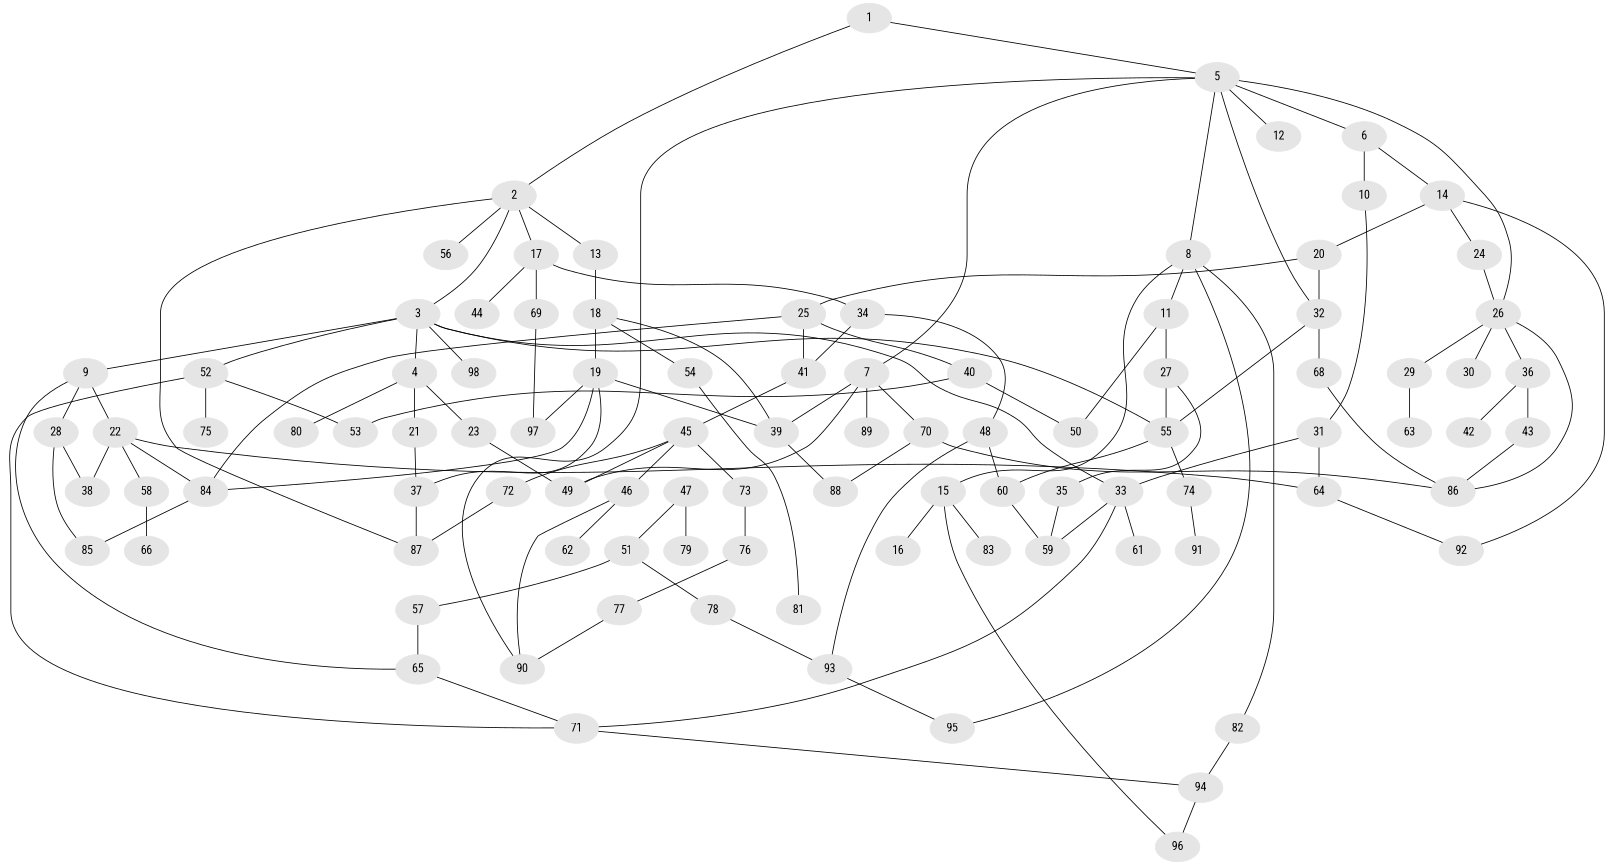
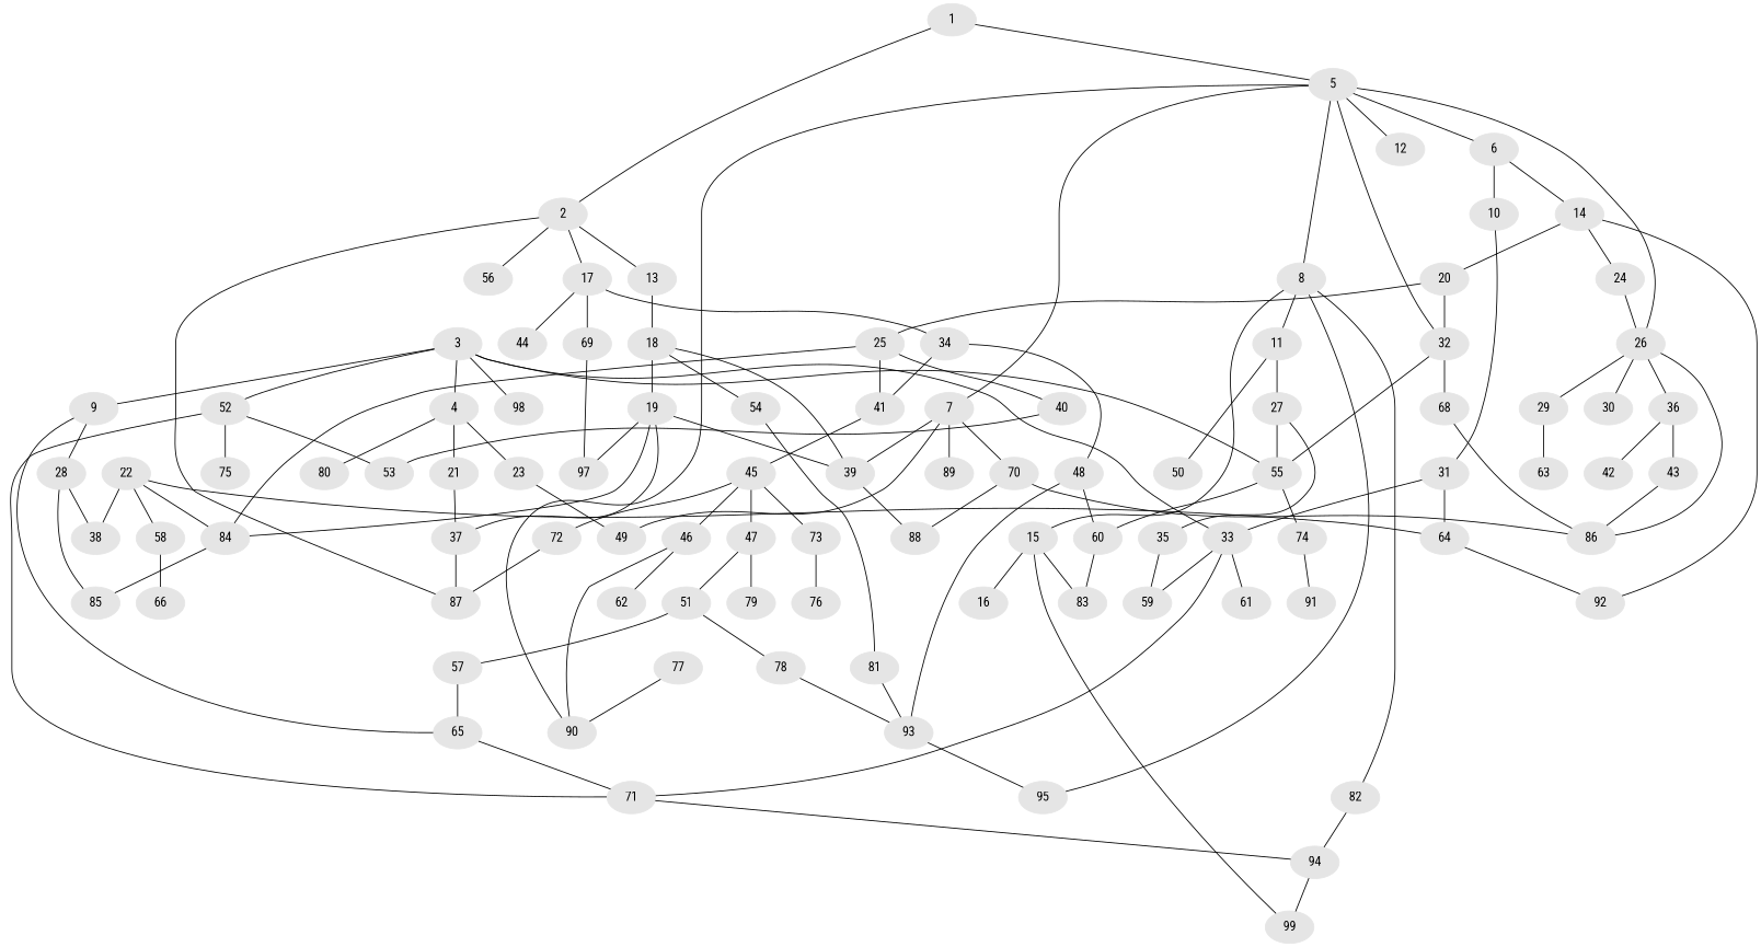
  graph {
    fontname="Roboto Condensed"
    node [color=gray90 fontname="Roboto Condensed" style=filled]
    edge [fontname="Roboto Condensed"]
    1
    2
    5
    3
    13
    17
    56
    87
    6
    7
    8
    12
    26
    32
    90
    4
    9
    33
    52
    55
    98
    18
    34
    44
    69
    21
    23
    80
    22
    28
    65
    59
    61
    71
    53
    75
    60
    74
    37
    49
    10
    14
    39
    70
    89
    11
    15
    82
    95
    29
    30
    36
    86
    68
    31
    20
    24
    92
    88
    27
    50
    16
    83
-   96
+   96 [label=99]
    94
    84
    38
    58
    64
    85
    35
    19
    54
    25
    41
    48
    97
    81
    40
    66
    45
    63
    42
    43
    93
    46
    47
    72
    73
    62
    51
    79
    76
    57
    78
    91
    77
    1 -- 2
    1 -- 5
-   2 -- 3
    2 -- 13
    2 -- 17
    2 -- 56
    2 -- 87
    5 -- 6
    5 -- 7
    5 -- 8
    5 -- 12
    5 -- 26
    5 -- 32
    5 -- 90
    3 -- 4
    3 -- 9
    3 -- 33
    3 -- 52
    3 -- 55
    3 -- 98
    13 -- 18
    17 -- 34
    17 -- 44
    17 -- 69
    6 -- 10
    6 -- 14
    7 -- 49
    7 -- 39
    7 -- 70
    7 -- 89
    8 -- 11
    8 -- 15
    8 -- 82
    8 -- 95
    26 -- 29
    26 -- 30
    26 -- 36
    26 -- 86
    32 -- 55
    32 -- 68
    4 -- 21
    4 -- 23
    4 -- 80
-   9 -- 22
    9 -- 28
    9 -- 65
    33 -- 59
    33 -- 61
    33 -- 71
    52 -- 71
    52 -- 53
    52 -- 75
    55 -- 60
    55 -- 74
    18 -- 39
    18 -- 19
    18 -- 54
    34 -- 41
    34 -- 48
    69 -- 97
    21 -- 37
    23 -- 49
    22 -- 84
    22 -- 38
    22 -- 58
    22 -- 64
    28 -- 38
    28 -- 85
    65 -- 71
    71 -- 94
-   60 -- 59
+   60 -- 83
    74 -- 91
    37 -- 87
    10 -- 31
    14 -- 20
    14 -- 24
    14 -- 92
    39 -- 88
    70 -- 86
    70 -- 88
    11 -- 27
    11 -- 50
    15 -- 16
    15 -- 83
    15 -- 96
    82 -- 94
    29 -- 63
    36 -- 42
    36 -- 43
    68 -- 86
    31 -- 33
    31 -- 64
    20 -- 32
    20 -- 25
    24 -- 26
    27 -- 55
    27 -- 35
    94 -- 96
    84 -- 85
    58 -- 66
    64 -- 92
    35 -- 59
    19 -- 37
    19 -- 39
    19 -- 84
    19 -- 97
    54 -- 81
    25 -- 84
    25 -- 41
    25 -- 40
    41 -- 45
    48 -- 60
    48 -- 93
+   81 -- 93
    40 -- 53
-   40 -- 50
    45 -- 46
-   45 -- 49
+   45 -- 47
    45 -- 72
    45 -- 73
    43 -- 86
    93 -- 95
    46 -- 90
    46 -- 62
    47 -- 51
    47 -- 79
    72 -- 87
    73 -- 76
    51 -- 57
    51 -- 78
-   76 -- 77
    57 -- 65
    78 -- 93
    77 -- 90
  }
